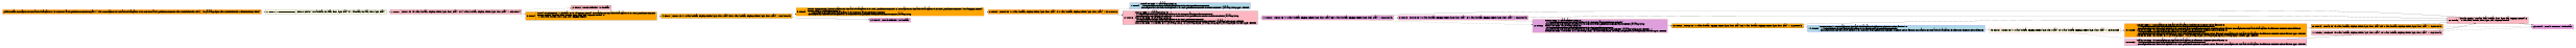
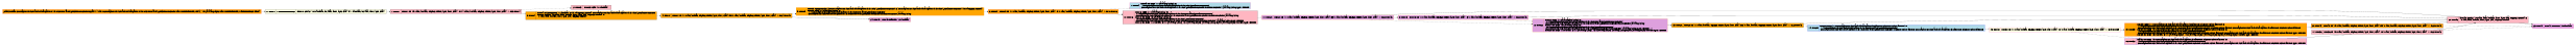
  digraph {
    rankdir=LR
    node [color=black fillcolor=orange shape=record style=filled]
    edge [arrowhead=odot]
    n1 [fillcolor=lightyellow label="{0\:\ 0x0000|MTH_ENTER_BLOCK\l|0x0000: CONST  (r0 I:?[boolean, int, float, short, byte, char]) = (1 ?[boolean, int, float, short, byte, char]) \l}"]
    n2 [fillcolor=lightpink label="{1\:\ 0x0001|0x0001: IF  (r5 I:?[int, boolean, OBJECT, ARRAY, byte, short, char]) != (r4 I:?[int, boolean, OBJECT, ARRAY, byte, short, char])  \-\> B:3:0x0004 \l}"]
-   n3 [fillcolor=lightpink label="{2\:\ 0x0003|0x0003: RETURN  (r0 I:boolean) \l}"]
+   n3 [fillcolor=lightpink label="{2\:\ 0x0003|0x0003: IGET  (r0 I:boolean) \l}"]
    n4 [label="{3\:\ 0x0004|0x0004: INSTANCE_OF  (r1 I:boolean) = (r5 I:?[OBJECT, ARRAY]) com.mapbox.services.android.navigation.ui.v5.voice.SpeechAnnouncement \l0x0006: CONST  (r2 I:?[int, float, boolean, short, byte, char, OBJECT, ARRAY]) = \l  (0 ?[int, float, boolean, short, byte, char, OBJECT, ARRAY])\l \l}"]
    n5 [label="{4\:\ 0x0007|0x0007: IF  (r1 I:?[int, boolean, OBJECT, ARRAY, byte, short, char]) == (0 ?[int, boolean, OBJECT, ARRAY, byte, short, char])  \-\> B:24:0x0048 \l}"]
    n6 [color=darkorange label="{5\:\ 0x0009|0x0009: CHECK_CAST  (r5 I:com.mapbox.services.android.navigation.ui.v5.voice.SpeechAnnouncement) = (com.mapbox.services.android.navigation.ui.v5.voice.SpeechAnnouncement) (r5 I:?[OBJECT, ARRAY]) \l0x000b: IGET  (r1 I:java.lang.String) = \l  (r4 I:com.mapbox.services.android.navigation.ui.v5.voice.AutoValue_SpeechAnnouncement)\l com.mapbox.services.android.navigation.ui.v5.voice.AutoValue_SpeechAnnouncement.ssmlAnnouncement java.lang.String \l}"]
    n7 [color=darkorange fillcolor=plum label="{24\:\ 0x0048|0x0048: RETURN  (r2 I:boolean) \l}"]
    n8 [color=deeppink label="{6\:\ 0x000d|0x000d: IF  (r1 I:?[int, boolean, OBJECT, ARRAY, byte, short, char]) != (0 ?[int, boolean, OBJECT, ARRAY, byte, short, char])  \-\> B:10:0x0016 \l}"]
    n9 [color=deeppink fillcolor=lightblue label="{7\:\ 0x000f|0x000f: INVOKE  (r1 I:java.lang.String) = \l  (r5 I:com.mapbox.services.android.navigation.ui.v5.voice.SpeechAnnouncement)\l com.mapbox.services.android.navigation.ui.v5.voice.SpeechAnnouncement.ssmlAnnouncement():java.lang.String type: VIRTUAL \l}"]
    n10 [fillcolor=lightpink label="{10\:\ 0x0016|0x0016: IGET  (r1 I:java.lang.String) = \l  (r4 I:com.mapbox.services.android.navigation.ui.v5.voice.AutoValue_SpeechAnnouncement)\l com.mapbox.services.android.navigation.ui.v5.voice.AutoValue_SpeechAnnouncement.ssmlAnnouncement java.lang.String \l0x0018: INVOKE  (r3 I:java.lang.String) = \l  (r5 I:com.mapbox.services.android.navigation.ui.v5.voice.SpeechAnnouncement)\l com.mapbox.services.android.navigation.ui.v5.voice.SpeechAnnouncement.ssmlAnnouncement():java.lang.String type: VIRTUAL \l0x001c: INVOKE  (r1 I:boolean) = (r1 I:java.lang.String), (r3 I:java.lang.Object) java.lang.String.equals(java.lang.Object):boolean type: VIRTUAL \l}"]
    n11 [color=darkorange fillcolor=plum label="{11\:\ 0x0020|0x0020: IF  (r1 I:?[int, boolean, OBJECT, ARRAY, byte, short, char]) == (0 ?[int, boolean, OBJECT, ARRAY, byte, short, char])  \-\> B:22:0x0046 \l}"]
    n12 [color=darkorange fillcolor=plum label="{8\:\ 0x0013|0x0013: IF  (r1 I:?[int, boolean, OBJECT, ARRAY, byte, short, char]) != (0 ?[int, boolean, OBJECT, ARRAY, byte, short, char])  \-\> B:22:0x0046 \l}"]
    n13 [color=darkorange fillcolor=plum label="{12\:\ 0x0022|0x0022: IGET  (r1 I:java.mapbox.String) = \l  (r4 I:com.mapbox.services.android.navigation.ui.v5.voice.AutoValue_SpeechAnnouncement)\l com.mapbox.services.android.navigation.ui.v5.voice.AutoValue_SpeechAnnouncement.announcement java.lang.String \l0x0024: INVOKE  (r3 I:java.lang.String) = \l  (r5 I:com.mapbox.services.android.navigation.ui.v5.voice.SpeechAnnouncement)\l com.mapbox.services.android.navigation.ui.v5.voice.SpeechAnnouncement.announcement():java.lang.String type: VIRTUAL \l0x0028: INVOKE  (r1 I:boolean) = (r1 I:java.lang.String), (r3 I:java.lang.Object) java.lang.String.equals(java.lang.Object):boolean type: VIRTUAL \l}"]
    n14 [fillcolor=lightpink label="{22\:\ 0x0046|0x0046: CONST  (r0 I:?[int, float, boolean, short, byte, char, OBJECT, ARRAY]) = \l  (0 ?[int, float, boolean, short, byte, char, OBJECT, ARRAY])\l \l}"]
    n15 [label="{13\:\ 0x002c|0x002c: IF  (r1 I:?[int, boolean, OBJECT, ARRAY, byte, short, char]) == (0 ?[int, boolean, OBJECT, ARRAY, byte, short, char])  \-\> B:22:0x0046 \l}"]
    n16 [color=deeppink fillcolor=plum label="{23\:\ 0x0047|0x0047: RETURN  (r9 I:boolean) \l}"]
    n17 [color=blue fillcolor=lightblue label="{14\:\ 0x002e|0x002e: IGET  (r1 I:com.mapbox.services.android.navigation.v5.milestone.VoiceInstructionMilestone) = \l  (r4 I:com.mapbox.services.android.navigation.ui.v5.voice.AutoValue_SpeechAnnouncement)\l com.mapbox.services.android.navigation.ui.v5.voice.AutoValue_SpeechAnnouncement.voiceInstructionMilestone com.mapbox.services.android.navigation.v5.milestone.VoiceInstructionMilestone \l}"]
    n18 [color=deeppink fillcolor=lightyellow label="{15\:\ 0x0030|0x0030: IF  (r1 I:?[int, boolean, OBJECT, ARRAY, byte, short, char]) != (0 ?[int, boolean, OBJECT, ARRAY, byte, short, char])  \-\> B:19:0x0039 \l}"]
    n19 [color=blue fillcolor=lightpink label="{16\:\ 0x0032|0x0032: INVOKE  (r5 I:com.mapbox.services.android.navigation.v5.milestone.VoiceInstructionMilestone) = \l  (r5 I:com.mapbox.services.android.navigation.ui.v5.voice.SpeechAnnouncement)\l com.mapbox.services.android.navigation.ui.v5.voice.SpeechAnnouncement.voiceInstructionMilestone():com.mapbox.services.android.navigation.v5.milestone.VoiceInstructionMilestone type: VIRTUAL \l}"]
    n20 [color=deeppink label="{19\:\ 0x0039|0x0039: IGET  (r1 I:com.mapbox.services.android.navigation.v5.milestone.VoiceInstructionMilestone) = \l  (r4 I:com.mapbox.services.android.navigation.ui.v5.voice.AutoValue_SpeechAnnouncement)\l com.mapbox.services.android.navigation.ui.v5.voice.AutoValue_SpeechAnnouncement.voiceInstructionMilestone com.mapbox.services.android.navigation.v5.milestone.VoiceInstructionMilestone \l0x003b: INVOKE  (r5 I:com.mapbox.services.android.navigation.v5.milestone.VoiceInstructionMilestone) = \l  (r5 I:com.mapbox.services.android.navigation.ui.v5.voice.SpeechAnnouncement)\l com.mapbox.services.android.navigation.ui.v5.voice.SpeechAnnouncement.voiceInstructionMilestone():com.mapbox.services.android.navigation.v5.milestone.VoiceInstructionMilestone type: VIRTUAL \l0x003f: INVOKE  (r5 I:boolean) = (r1 I:java.lang.Object), (r5 I:java.lang.Object) java.lang.Object.equals(java.lang.Object):boolean type: VIRTUAL \l}"]
    n21 [fillcolor=lightpink label="{17\:\ 0x0036|0x0036: IF  (r5 I:?[int, boolean, OBJECT, ARRAY, byte, short, char]) != (0 ?[int, boolean, OBJECT, ARRAY, byte, short, char])  \-\> B:22:0x0046 \l}"]
    n22 [color=blue label="{20\:\ 0x0043|0x0043: IF  (r5 I:?[int, boolean, OBJECT, ARRAY, byte, short, char]) == (0 ?[int, boolean, OBJECT, ARRAY, byte, short, char])  \-\> B:22:0x0046 \l}"]
    n23 [color=deeppink label="{public boolean com.mapbox.services.android.navigation.ui.v5.voice.AutoValue_SpeechAnnouncement.equals((r4 'this' I:com.mapbox.services.android.navigation.ui.v5.voice.AutoValue_SpeechAnnouncement A[IMMUTABLE_TYPE, THIS]), (r5 I:java.lang.Object A[IMMUTABLE_TYPE, METHOD_ARGUMENT])) }"]
    n1 -> n2 [arrowhead=vee]
    n2 -> n3 [arrowhead=vee style=dashed]
    n2 -> n4
    n4 -> n5 [arrowhead=vee]
    n5 -> n6 [arrowhead=dot style=dashed]
    n5 -> n7 [arrowhead=dot]
    n6 -> n8 [arrowhead=dot]
    n8 -> n9 [style=dashed]
    n8 -> n10 [arrowhead=dot]
    n10 -> n11
    n11 -> n12 [arrowhead=vee]
    n11 -> n13 [arrowhead=vee style=dashed]
    n11 -> n14
    n12 -> n13 [style=dashed]
    n12 -> n14
    n13 -> n15 [arrowhead=dot]
    n14 -> n16 [arrowhead=dot]
    n15 -> n14
    n15 -> n17 [style=dashed]
    n17 -> n18
    n18 -> n19 [arrowhead=vee style=dashed]
    n18 -> n20 [arrowhead=vee]
    n19 -> n21
    n20 -> n22
    n21 -> n14 [arrowhead=dot]
    n21 -> n16 [style=dashed]
    n22 -> n14
    n22 -> n16 [arrowhead=dot style=dashed]
    n23 -> n1 [arrowhead=vee]
  }
